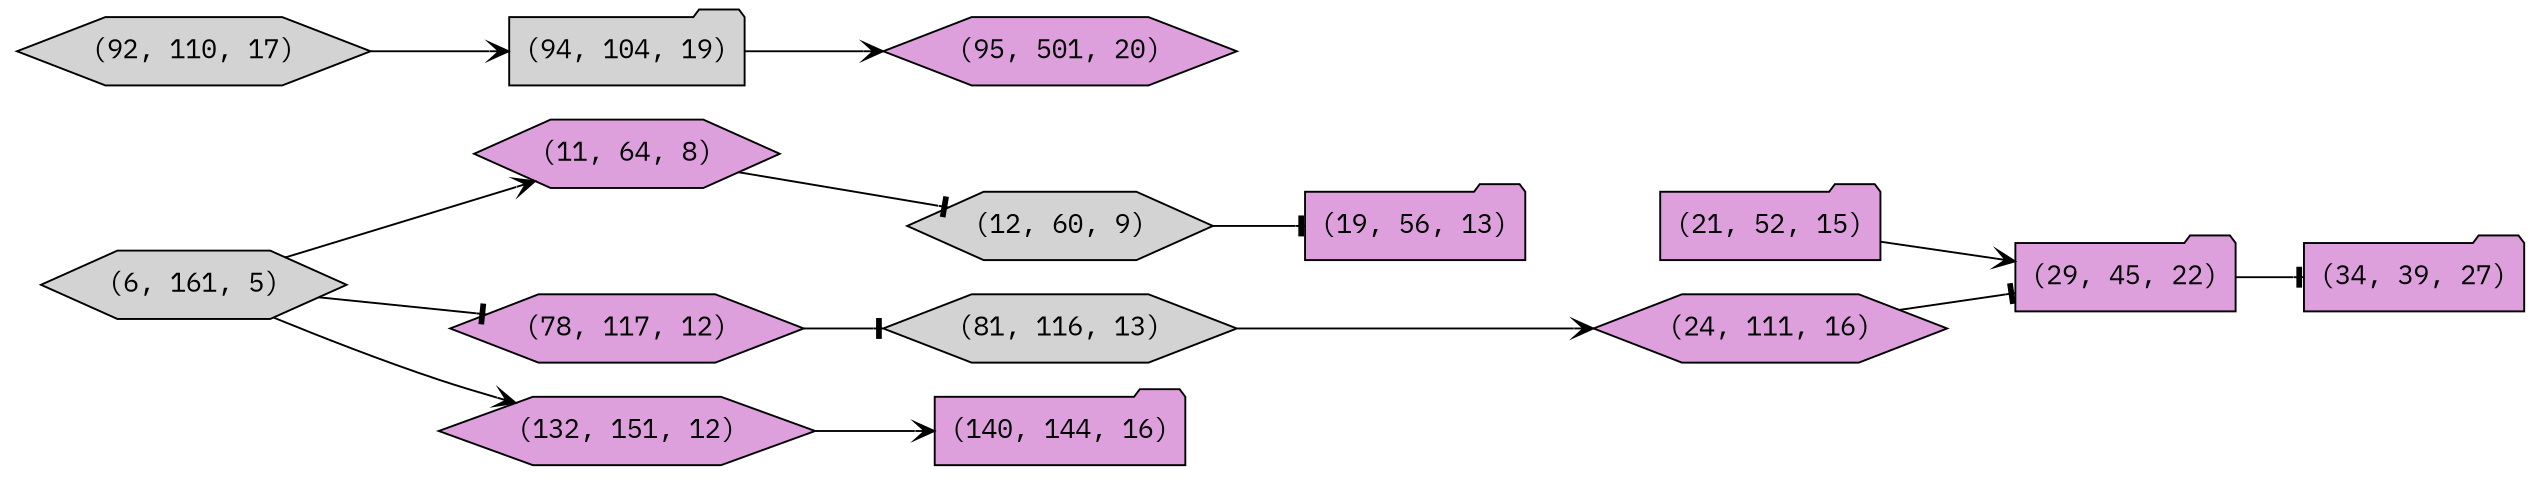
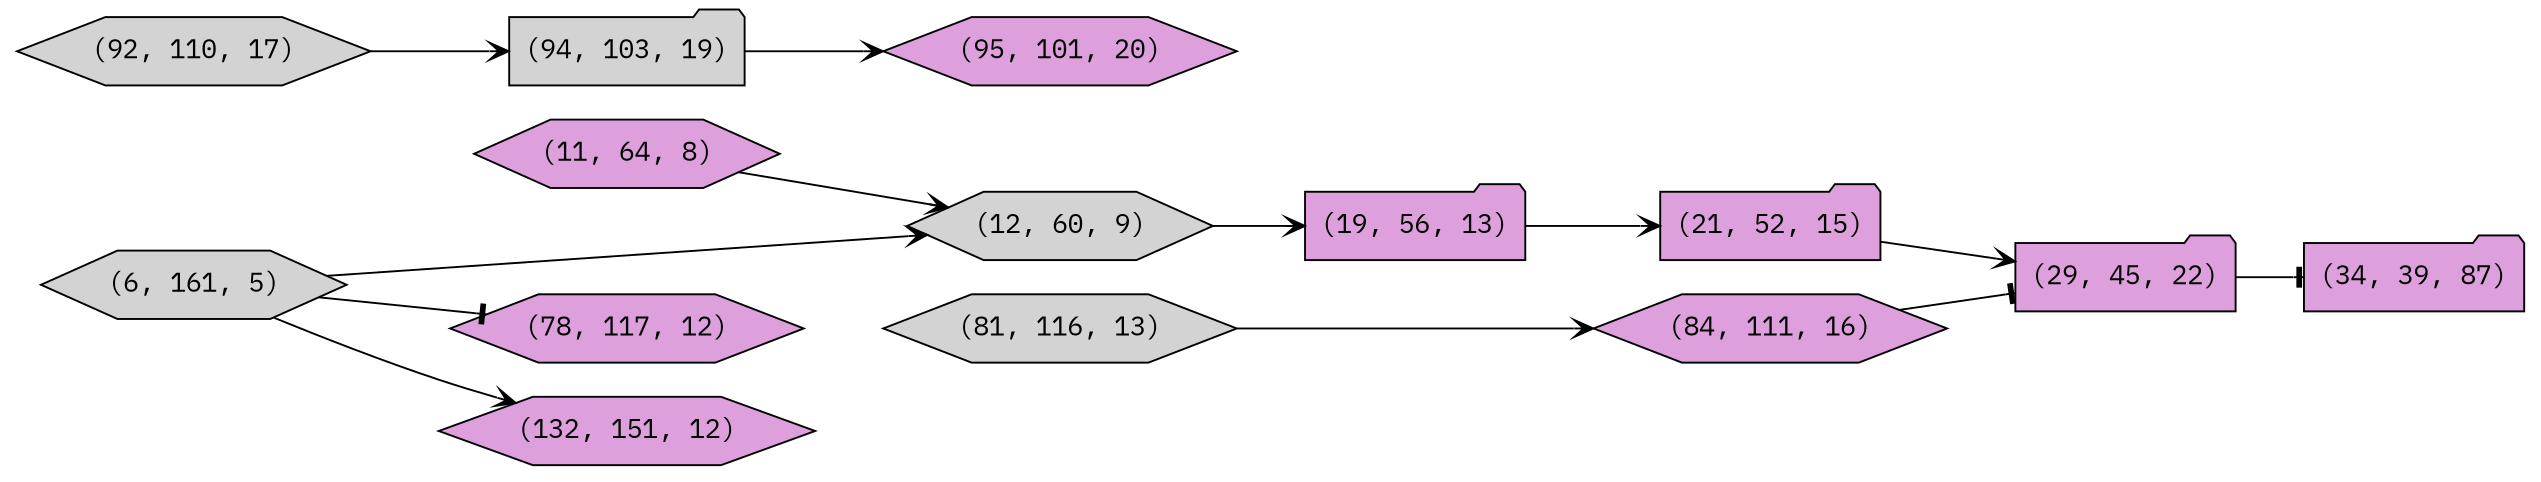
  digraph {
    fontname="IBM Plex Mono"
    rankdir=LR
    node [fillcolor=plum fontname="IBM Plex Mono" shape=hexagon style=filled]
    edge [arrowhead=vee fontname="IBM Plex Mono"]
    "(6, 161, 5)" [fillcolor=lightgrey]
    "(11, 64, 8)"
    "(78, 117, 12)"
    "(132, 151, 12)"
    "(12, 60, 9)" [fillcolor=lightgrey]
    "(81, 116, 13)" [fillcolor=lightgrey]
-   "(140, 144, 16)" [shape=folder]
    "(19, 56, 13)" [shape=folder]
    "(21, 52, 15)" [shape=folder]
    "(29, 45, 22)" [shape=folder]
-   "(34, 39, 27)" [shape=folder]
-   "(84, 111, 16)" [label="(24, 111, 16)"]
+   "(34, 39, 27)" [shape=folder label="(34, 39, 87)"]
+   "(84, 111, 16)"
    "(92, 110, 17)" [fillcolor=lightgrey]
-   "(94, 103, 19)" [fillcolor=lightgrey shape=folder label="(94, 104, 19)"]
-   "(95, 101, 20)" [label="(95, 501, 20)"]
-   "(6, 161, 5)" -> "(11, 64, 8)"
+   "(94, 103, 19)" [fillcolor=lightgrey shape=folder]
+   "(95, 101, 20)"
+   "(6, 161, 5)" -> "(12, 60, 9)"
    "(6, 161, 5)" -> "(78, 117, 12)" [arrowhead=tee]
    "(6, 161, 5)" -> "(132, 151, 12)"
-   "(11, 64, 8)" -> "(12, 60, 9)" [arrowhead=tee]
-   "(78, 117, 12)" -> "(81, 116, 13)" [arrowhead=tee]
-   "(132, 151, 12)" -> "(140, 144, 16)"
-   "(12, 60, 9)" -> "(19, 56, 13)" [arrowhead=tee]
+   "(11, 64, 8)" -> "(12, 60, 9)"
+   "(12, 60, 9)" -> "(19, 56, 13)"
    "(81, 116, 13)" -> "(84, 111, 16)"
+   "(19, 56, 13)" -> "(21, 52, 15)"
    "(21, 52, 15)" -> "(29, 45, 22)"
    "(29, 45, 22)" -> "(34, 39, 27)" [arrowhead=tee]
    "(84, 111, 16)" -> "(29, 45, 22)" [arrowhead=tee]
    "(92, 110, 17)" -> "(94, 103, 19)"
    "(94, 103, 19)" -> "(95, 101, 20)"
  }
